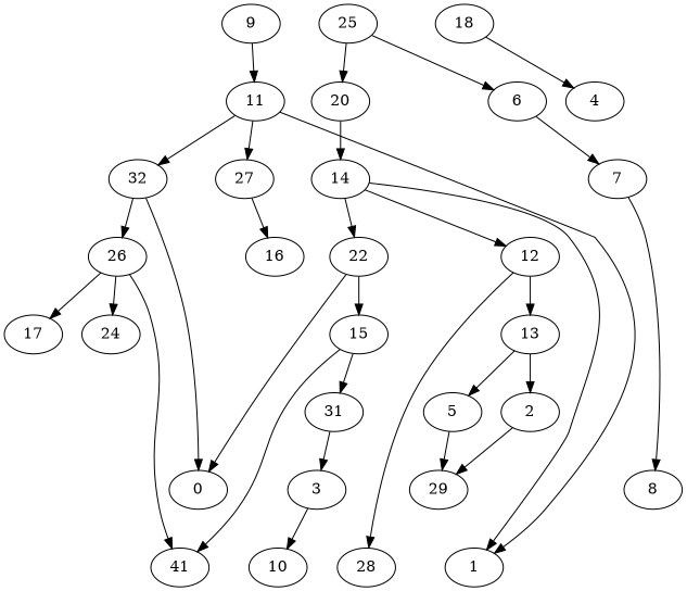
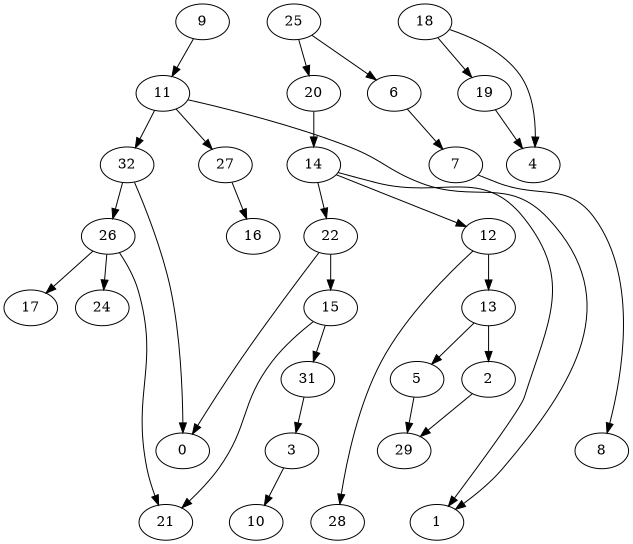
  digraph {
    edge [weight=0]
    2
    29
    3
    10
    5
    6
    7
    8
    9
    11
    1
    27
    32
    16
    0
    26
-   21 [label=41]
+   21
    17
    24
    12
    13
    28
    14
    22
    15
    31
    18
+   19
    4
    20
    25
    2 -> 29
    3 -> 10
    5 -> 29
    6 -> 7
    7 -> 8
    9 -> 11
    11 -> 1
    11 -> 27
    11 -> 32
    27 -> 16
    32 -> 0
    32 -> 26
    26 -> 21
    26 -> 17
    26 -> 24
    12 -> 13 [weight=1]
    12 -> 28
    13 -> 2
    13 -> 5
    14 -> 1
    14 -> 12
    14 -> 22
    22 -> 0
    22 -> 15 [weight=1]
    15 -> 21
    15 -> 31
    31 -> 3
+   18 -> 19
    18 -> 4
+   19 -> 4
    20 -> 14 [weight=1]
    25 -> 6
    25 -> 20
  }
